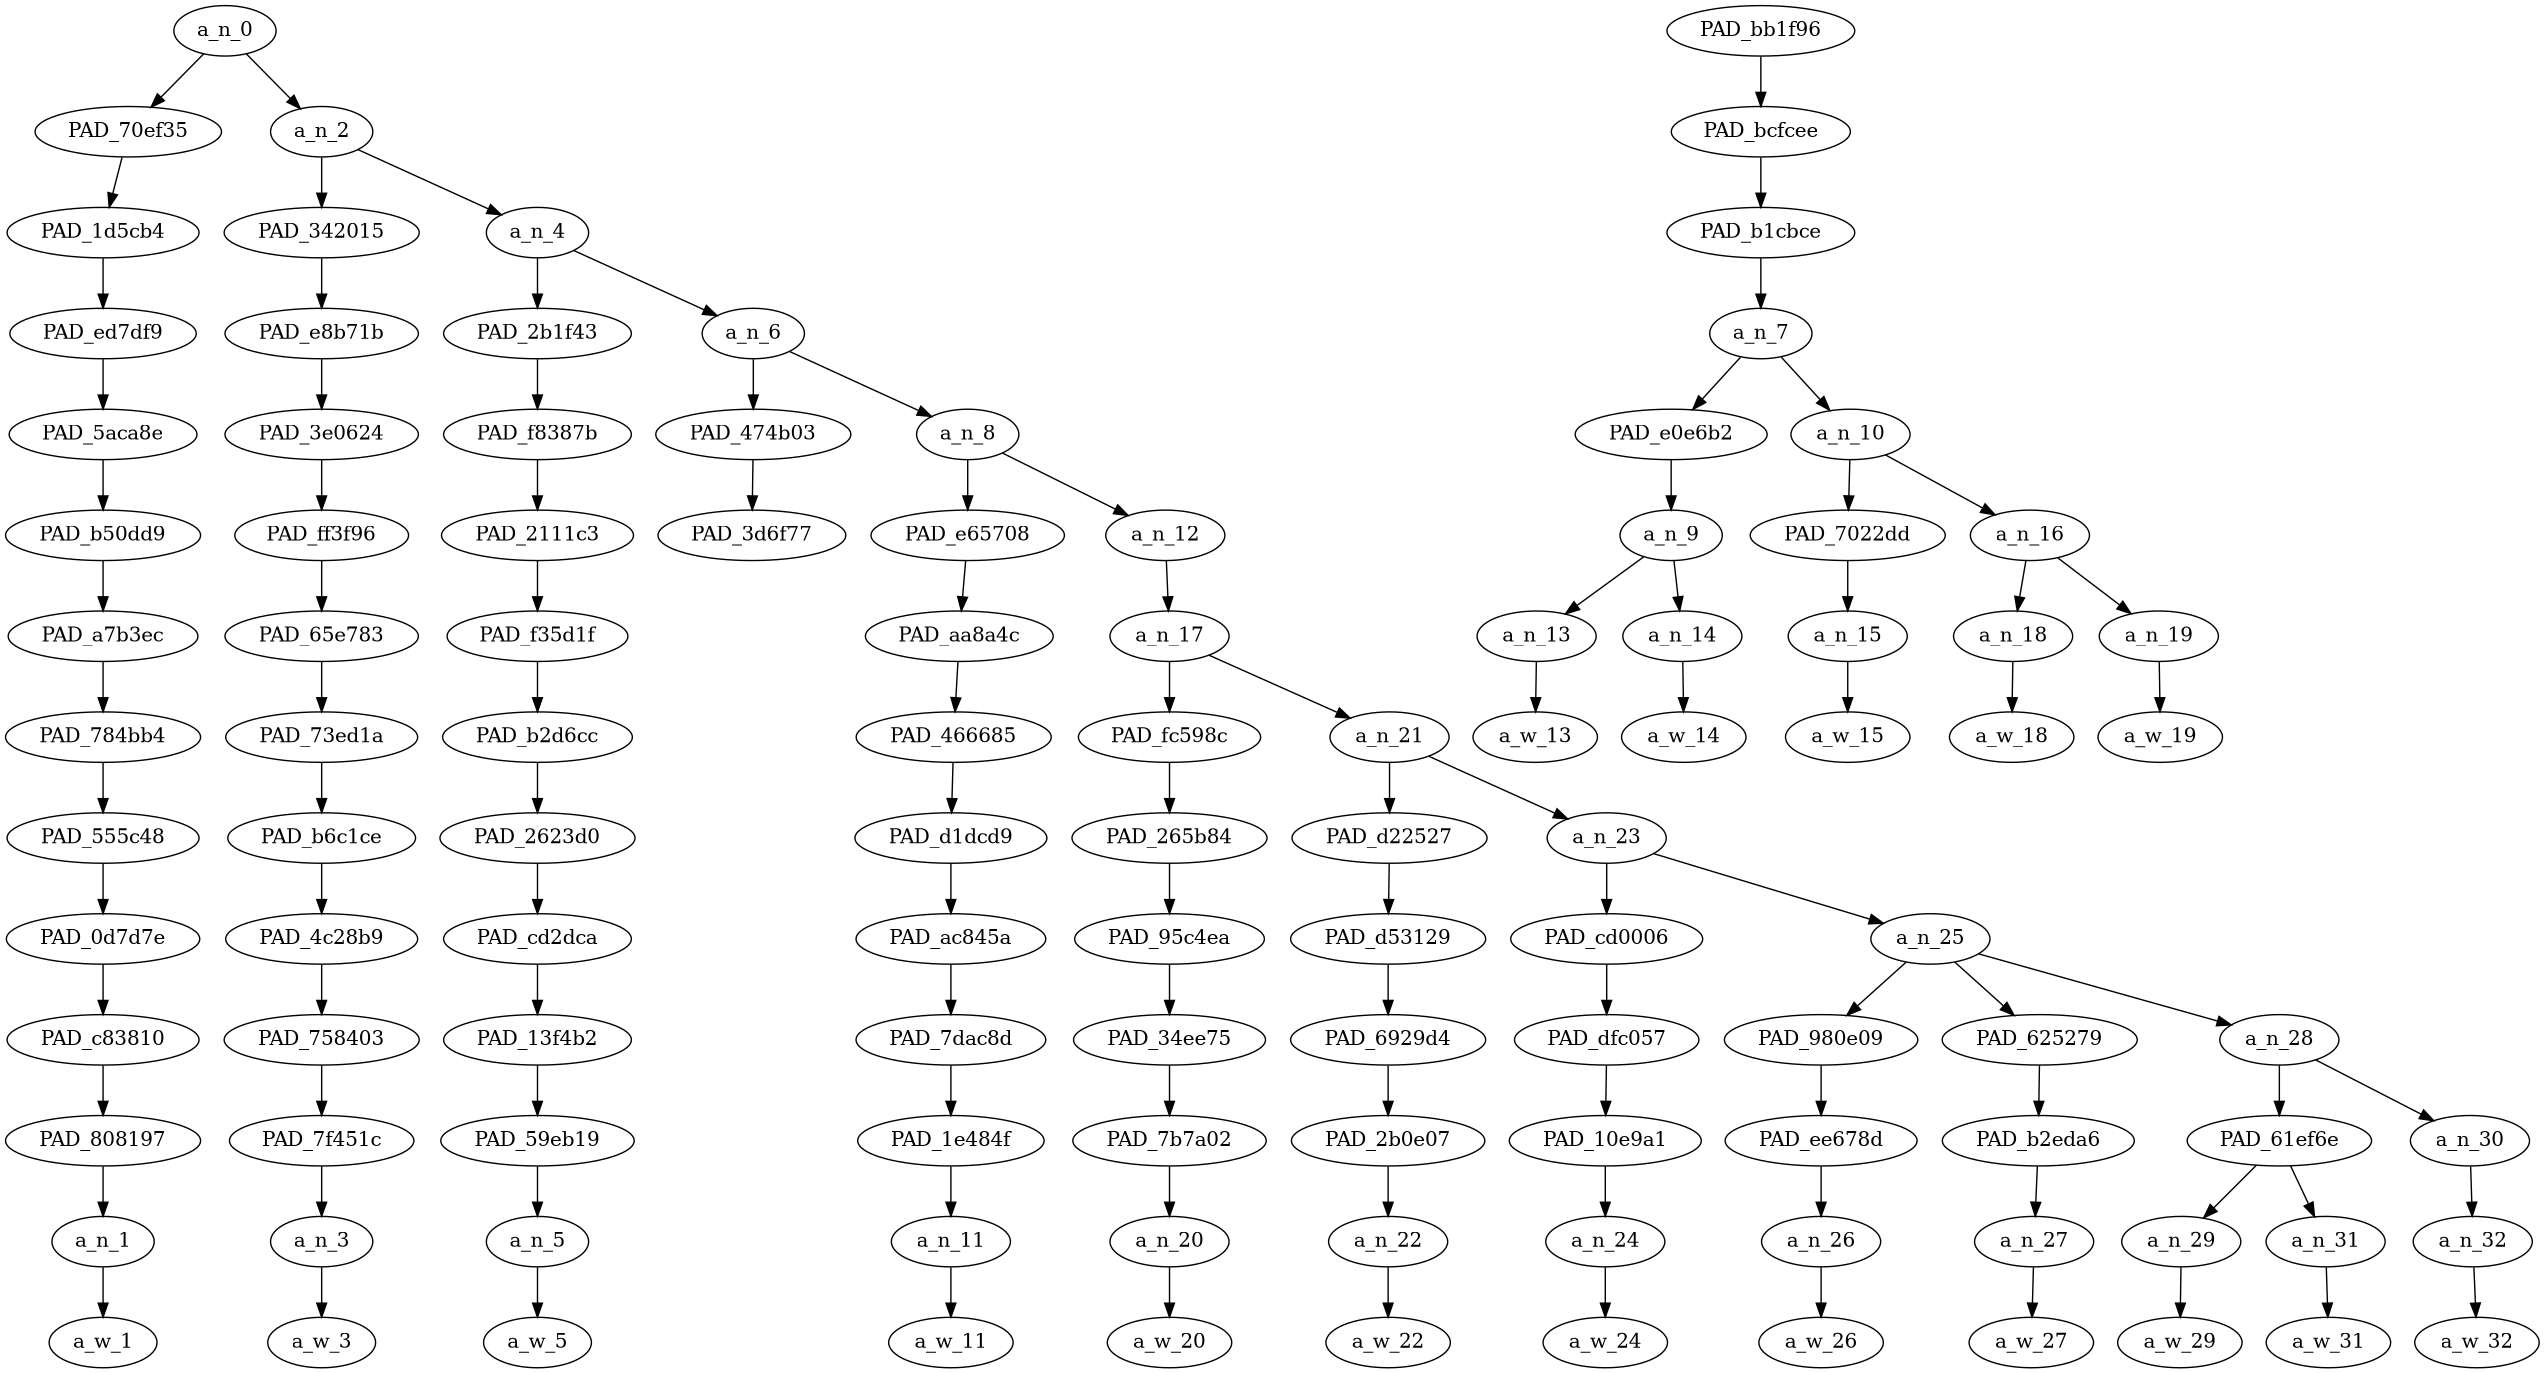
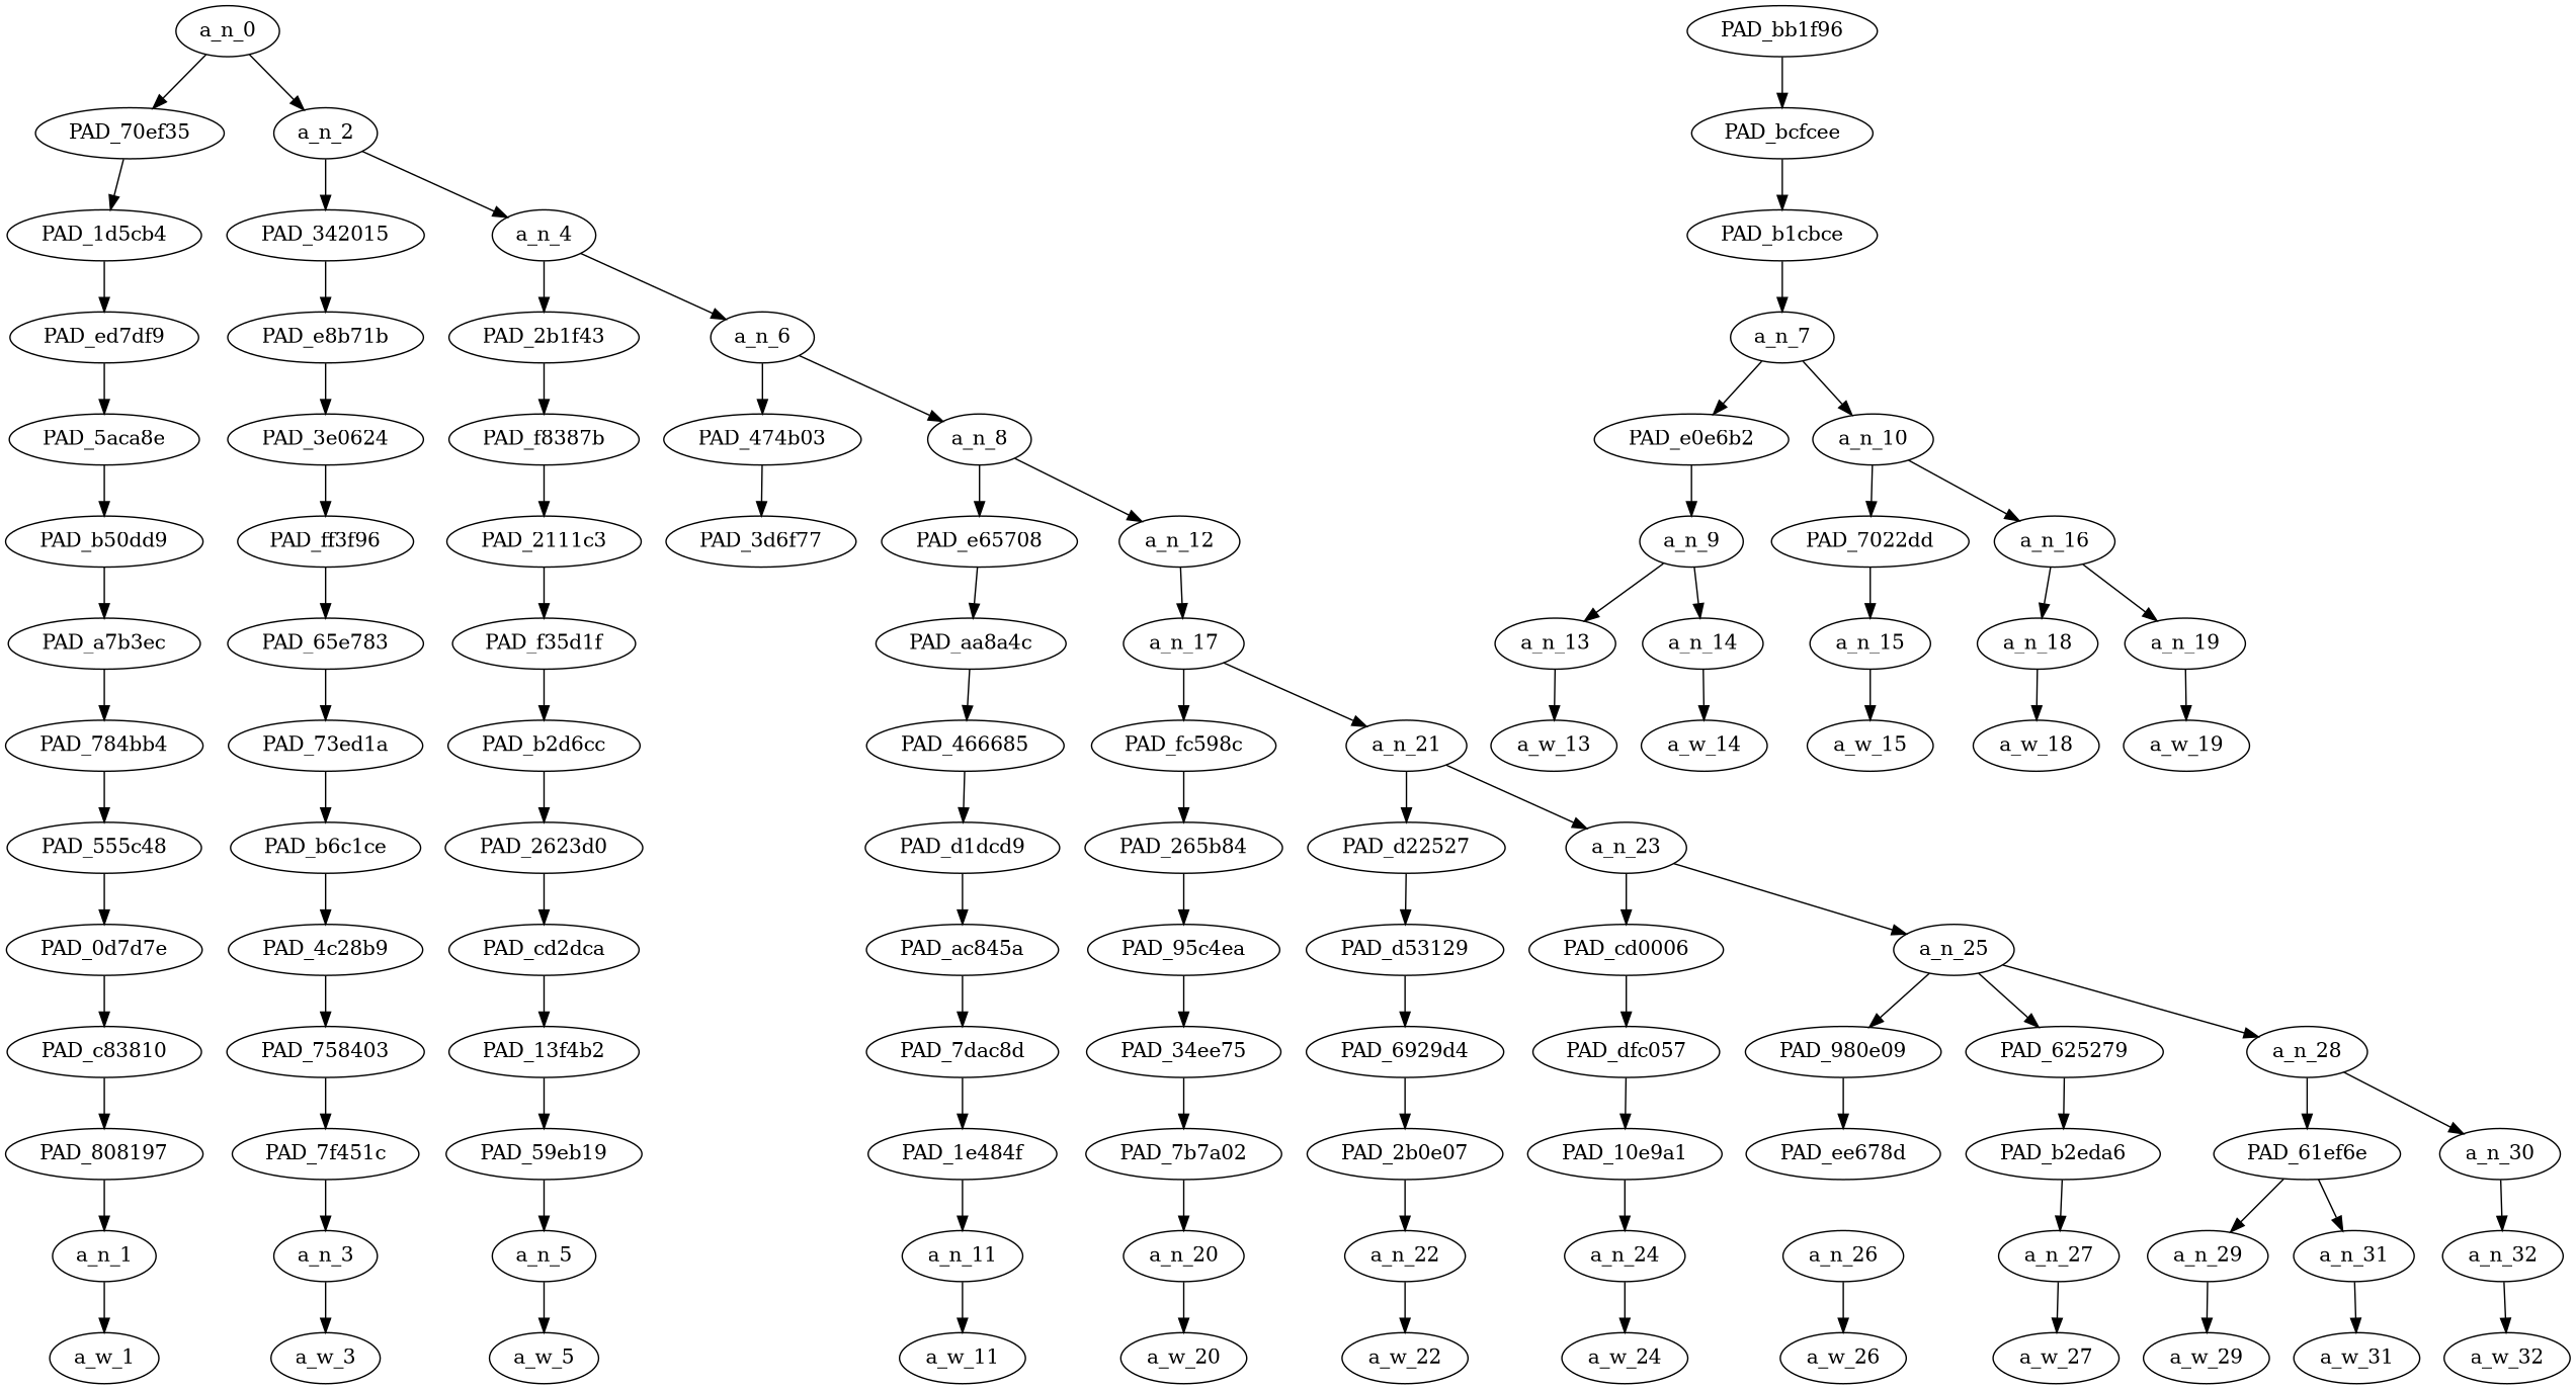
  strict digraph {
    node [div_dir=1 index=0 level=1 text_span="[0]" value=0.03245725]
    a_n_0 [level=13 text_span="[0, 1, 2, 3, 4, 5, 6, 7, 8, 9, 10, 11, 12, 13, 14, 15, 16]" value=1.00000000]
    PAD_70ef35 [level=12]
    a_n_2 [index=1 level=12 text_span="[1, 2, 3, 4, 5, 6, 7, 8, 9, 10, 11, 12, 13, 14, 15, 16]" value=0.96645016]
    PAD_1d5cb4 [level=11]
    PAD_342015 [index=1 level=11 text_span="[1]" value=0.02935504]
    a_n_4 [index=2 level=11 text_span="[2, 3, 4, 5, 6, 7, 8, 9, 10, 11, 12, 13, 14, 15, 16]" value=0.93601489]
    PAD_ed7df9 [level=10]
    PAD_e8b71b [index=1 level=10 text_span="[1]" value=0.02935504]
    PAD_2b1f43 [index=2 level=10 text_span="[2]" value=0.03004579]
    a_n_6 [index=3 level=10 text_span="[3, 4, 5, 6, 7, 8, 9, 10, 11, 12, 13, 14, 15, 16]" value=0.90488236]
    PAD_5aca8e [level=9]
    PAD_b50dd9 [level=8]
    PAD_a7b3ec [level=7]
    PAD_784bb4 [level=6]
    PAD_555c48 [level=5]
    PAD_0d7d7e [level=4]
    PAD_c83810 [level=3]
    PAD_808197 [level=2]
    a_n_1
    a_w_1 [div_dir=0 level=0 value=you]
    PAD_3e0624 [index=1 level=9 text_span="[1]" value=0.02935504]
    PAD_f8387b [index=2 level=9 text_span="[2]" value=0.03004579]
    PAD_474b03 [index=3 level=9 text_span="[3, 4, 5, 6, 7]" value=0.32564086]
    a_n_8 [index=4 level=9 text_span="[8, 9, 10, 11, 12, 13, 14, 15, 16]" value=0.57815037]
    PAD_ff3f96 [index=1 level=8 text_span="[1]" value=0.02935504]
    PAD_65e783 [index=1 level=7 text_span="[1]" value=0.02935504]
    PAD_73ed1a [index=1 level=6 text_span="[1]" value=0.02935504]
    PAD_b6c1ce [index=1 level=5 text_span="[1]" value=0.02935504]
    PAD_4c28b9 [index=1 level=4 text_span="[1]" value=0.02935504]
    PAD_758403 [index=1 level=3 text_span="[1]" value=0.02935504]
    PAD_7f451c [index=1 level=2 text_span="[1]" value=0.02935504]
    a_n_3 [index=1 text_span="[1]" value=0.02935504]
    a_w_3 [div_dir=0 index=1 level=0 text_span="[1]" value=are]
    PAD_2111c3 [index=2 level=8 text_span="[2]" value=0.03004579]
    PAD_3d6f77 [index=3 level=8 text_span="[3, 4, 5, 6, 7]" value=0.32564086]
    PAD_e65708 [index=4 level=8 text_span="[8]" value=0.02906513]
    a_n_12 [index=5 level=8 text_span="[9, 10, 11, 12, 13, 14, 15, 16]" value=0.54818034]
    PAD_f35d1f [index=2 level=7 text_span="[2]" value=0.03004579]
    PAD_b2d6cc [index=2 level=6 text_span="[2]" value=0.03004579]
    PAD_2623d0 [index=2 level=5 text_span="[2]" value=0.03004579]
    PAD_cd2dca [index=2 level=4 text_span="[2]" value=0.03004579]
    PAD_13f4b2 [index=2 level=3 text_span="[2]" value=0.03004579]
    PAD_59eb19 [index=2 level=2 text_span="[2]" value=0.03004579]
    a_n_5 [index=2 text_span="[2]" value=0.03004579]
    a_w_5 [div_dir=0 index=2 level=0 text_span="[2]" value=in]
    PAD_aa8a4c [index=4 level=7 text_span="[8]" value=0.02906513]
    a_n_17 [index=5 level=7 text_span="[9, 10, 11, 12, 13, 14, 15, 16]" value=0.54725196]
    PAD_bb1f96 [index=3 level=7 text_span="[3, 4, 5, 6, 7]" value=0.32564086]
    PAD_bcfcee [index=3 level=6 text_span="[3, 4, 5, 6, 7]" value=0.32564086]
    PAD_b1cbce [index=3 level=5 text_span="[3, 4, 5, 6, 7]" value=0.32564086]
    a_n_7 [index=3 level=4 text_span="[3, 4, 5, 6, 7]" value=0.32564086]
    PAD_e0e6b2 [index=3 level=3 text_span="[3, 4]" value=0.06527123]
    a_n_10 [index=4 level=3 text_span="[5, 6, 7]" value=0.25975802]
    a_n_9 [index=3 level=2 text_span="[3, 4]" value=0.06527123]
    PAD_7022dd [index=4 level=2 text_span="[5]" value=0.02491566]
    a_n_16 [index=5 level=2 text_span="[6, 7]" value=0.23422757]
    a_n_13 [index=3 text_span="[3]" value=0.03274120]
    a_n_14 [index=4 text_span="[4]" value=0.03236719]
    a_n_15 [index=5 text_span="[5]" value=0.02491566]
    a_n_18 [index=6 text_span="[6]" value=0.09325462]
    a_n_19 [index=7 text_span="[7]" value=0.14036374]
    a_w_13 [div_dir=0 index=3 level=0 text_span="[3]" value=the]
    a_w_14 [div_dir=0 index=4 level=0 text_span="[4]" value=grip]
    a_w_15 [div_dir=0 index=5 level=0 text_span="[5]" value=of]
    a_w_18 [div_dir=0 index=6 level=0 text_span="[6]" value=meme]
    a_w_19 [div_dir=0 index=7 level=0 text_span="[7]" value=malware]
    PAD_466685 [index=4 level=6 text_span="[8]" value=0.02906513]
    PAD_fc598c [index=5 level=6 text_span="[9]" value=0.02456789]
    a_n_21 [index=6 level=6 text_span="[10, 11, 12, 13, 14, 15, 16]" value=0.52175568]
    PAD_d1dcd9 [index=4 level=5 text_span="[8]" value=0.02906513]
    PAD_ac845a [index=4 level=4 text_span="[8]" value=0.02906513]
    PAD_7dac8d [index=5 level=3 text_span="[8]" value=0.02906513]
    PAD_1e484f [index=6 level=2 text_span="[8]" value=0.02906513]
    a_n_11 [index=8 text_span="[8]" value=0.02906513]
    a_w_11 [div_dir=0 index=8 level=0 text_span="[8]" value=that]
    PAD_265b84 [index=5 level=5 text_span="[9]" value=0.02456789]
    PAD_d22527 [index=6 level=5 text_span="[10]" value=0.02384449]
    a_n_23 [index=7 level=5 text_span="[11, 12, 13, 14, 15, 16]" value=0.49696898]
    PAD_95c4ea [index=5 level=4 text_span="[9]" value=0.02456789]
    PAD_d53129 [index=6 level=4 text_span="[10]" value=0.02384449]
    PAD_cd0006 [div_dir=-1 index=7 level=4 text_span="[11]" value=0.03829785]
    a_n_25 [index=8 level=4 text_span="[12, 13, 14, 15, 16]" value=0.45769258]
    PAD_34ee75 [index=6 level=3 text_span="[9]" value=0.02456789]
    PAD_7b7a02 [index=7 level=2 text_span="[9]" value=0.02456789]
    a_n_20 [index=9 text_span="[9]" value=0.02456789]
    a_w_20 [div_dir=0 index=9 level=0 text_span="[9]" value=is]
    PAD_6929d4 [index=7 level=3 text_span="[10]" value=0.02384449]
    PAD_dfc057 [div_dir=-1 index=8 level=3 text_span="[11]" value=0.03829785]
    PAD_980e09 [index=9 level=3 text_span="[12]" value=0.03935158]
    PAD_625279 [div_dir=-1 index=10 level=3 text_span="[13]" value=0.03289071]
    a_n_28 [index=11 level=3 text_span="[14, 15, 16]" value=0.38440481]
    PAD_2b0e07 [index=8 level=2 text_span="[10]" value=0.02384449]
    a_n_22 [index=10 text_span="[10]" value=0.02384449]
    a_w_22 [div_dir=0 index=10 level=0 text_span="[10]" value=what]
    PAD_10e9a1 [div_dir=-1 index=9 level=2 text_span="[11]" value=0.03829785]
    PAD_ee678d [index=10 level=2 text_span="[12]" value=0.03935158]
    PAD_b2eda6 [div_dir=-1 index=11 level=2 text_span="[13]" value=0.03289071]
    PAD_61ef6e [index=12 level=2 text_span="[14]" value=0.19516370]
    a_n_30 [index=13 level=2 text_span="[15, 16]" value=0.18816183]
    a_n_24 [div_dir=-1 index=11 text_span="[11]" value=0.03829785]
    a_w_24 [div_dir=0 index=11 level=0 text_span="[11]" value=i]
    a_n_26 [index=12 text_span="[12]" value=0.03935158]
    a_n_27 [div_dir=-1 index=13 text_span="[13]" value=0.03289071]
    a_n_29 [index=14 text_span="[14]" value=0.19516370]
    a_n_31 [index=15 text_span="[15]" value=0.09244143]
    a_n_32 [index=16 text_span="[16]" value=0.09501219]
    a_w_26 [div_dir=0 index=12 level=0 text_span="[12]" value=fight]
    a_w_27 [div_dir=0 index=13 level=0 text_span="[13]" value=also]
    a_w_29 [div_dir=0 index=14 level=0 text_span="[14]" value=muzzie]
    a_w_31 [div_dir=0 index=15 level=0 text_span="[15]" value=invader]
    a_w_32 [div_dir=0 index=16 level=0 text_span="[16]" value=scum]
    a_n_0 -> PAD_70ef35
    a_n_0 -> a_n_2
    PAD_70ef35 -> PAD_1d5cb4
    a_n_2 -> PAD_342015
    a_n_2 -> a_n_4
    PAD_1d5cb4 -> PAD_ed7df9
    PAD_342015 -> PAD_e8b71b
    a_n_4 -> PAD_2b1f43
    a_n_4 -> a_n_6
    PAD_ed7df9 -> PAD_5aca8e
    PAD_e8b71b -> PAD_3e0624
    PAD_2b1f43 -> PAD_f8387b
    a_n_6 -> PAD_474b03
    a_n_6 -> a_n_8
    PAD_5aca8e -> PAD_b50dd9
    PAD_b50dd9 -> PAD_a7b3ec
    PAD_a7b3ec -> PAD_784bb4
    PAD_784bb4 -> PAD_555c48
    PAD_555c48 -> PAD_0d7d7e
    PAD_0d7d7e -> PAD_c83810
    PAD_c83810 -> PAD_808197
    PAD_808197 -> a_n_1
    a_n_1 -> a_w_1
    PAD_3e0624 -> PAD_ff3f96
    PAD_f8387b -> PAD_2111c3
    PAD_474b03 -> PAD_3d6f77
    a_n_8 -> PAD_e65708
    a_n_8 -> a_n_12
    PAD_ff3f96 -> PAD_65e783
    PAD_65e783 -> PAD_73ed1a
    PAD_73ed1a -> PAD_b6c1ce
    PAD_b6c1ce -> PAD_4c28b9
    PAD_4c28b9 -> PAD_758403
    PAD_758403 -> PAD_7f451c
    PAD_7f451c -> a_n_3
    a_n_3 -> a_w_3
    PAD_2111c3 -> PAD_f35d1f
    PAD_e65708 -> PAD_aa8a4c
    a_n_12 -> a_n_17
    PAD_f35d1f -> PAD_b2d6cc
    PAD_b2d6cc -> PAD_2623d0
    PAD_2623d0 -> PAD_cd2dca
    PAD_cd2dca -> PAD_13f4b2
    PAD_13f4b2 -> PAD_59eb19
    PAD_59eb19 -> a_n_5
    a_n_5 -> a_w_5
    PAD_aa8a4c -> PAD_466685
    a_n_17 -> PAD_fc598c
    a_n_17 -> a_n_21
    PAD_bb1f96 -> PAD_bcfcee
    PAD_bcfcee -> PAD_b1cbce
    PAD_b1cbce -> a_n_7
    a_n_7 -> PAD_e0e6b2
    a_n_7 -> a_n_10
    PAD_e0e6b2 -> a_n_9
    a_n_10 -> PAD_7022dd
    a_n_10 -> a_n_16
    a_n_9 -> a_n_13
    a_n_9 -> a_n_14
    PAD_7022dd -> a_n_15
    a_n_16 -> a_n_18
    a_n_16 -> a_n_19
    a_n_13 -> a_w_13
    a_n_14 -> a_w_14
    a_n_15 -> a_w_15
    a_n_18 -> a_w_18
    a_n_19 -> a_w_19
    PAD_466685 -> PAD_d1dcd9
    PAD_fc598c -> PAD_265b84
    a_n_21 -> PAD_d22527
    a_n_21 -> a_n_23
    PAD_d1dcd9 -> PAD_ac845a
    PAD_ac845a -> PAD_7dac8d
    PAD_7dac8d -> PAD_1e484f
    PAD_1e484f -> a_n_11
    a_n_11 -> a_w_11
    PAD_265b84 -> PAD_95c4ea
    PAD_d22527 -> PAD_d53129
    a_n_23 -> PAD_cd0006
    a_n_23 -> a_n_25
    PAD_95c4ea -> PAD_34ee75
    PAD_d53129 -> PAD_6929d4
    PAD_cd0006 -> PAD_dfc057
    a_n_25 -> PAD_980e09
    a_n_25 -> PAD_625279
    a_n_25 -> a_n_28
    PAD_34ee75 -> PAD_7b7a02
    PAD_7b7a02 -> a_n_20
    a_n_20 -> a_w_20
    PAD_6929d4 -> PAD_2b0e07
    PAD_dfc057 -> PAD_10e9a1
    PAD_980e09 -> PAD_ee678d
    PAD_625279 -> PAD_b2eda6
    a_n_28 -> PAD_61ef6e
    a_n_28 -> a_n_30
    PAD_2b0e07 -> a_n_22
    a_n_22 -> a_w_22
    PAD_10e9a1 -> a_n_24
-   PAD_ee678d -> a_n_26
    PAD_b2eda6 -> a_n_27
    PAD_61ef6e -> a_n_29
    PAD_61ef6e -> a_n_31
    a_n_30 -> a_n_32
    a_n_24 -> a_w_24
    a_n_26 -> a_w_26
    a_n_27 -> a_w_27
    a_n_29 -> a_w_29
    a_n_31 -> a_w_31
    a_n_32 -> a_w_32
  }
